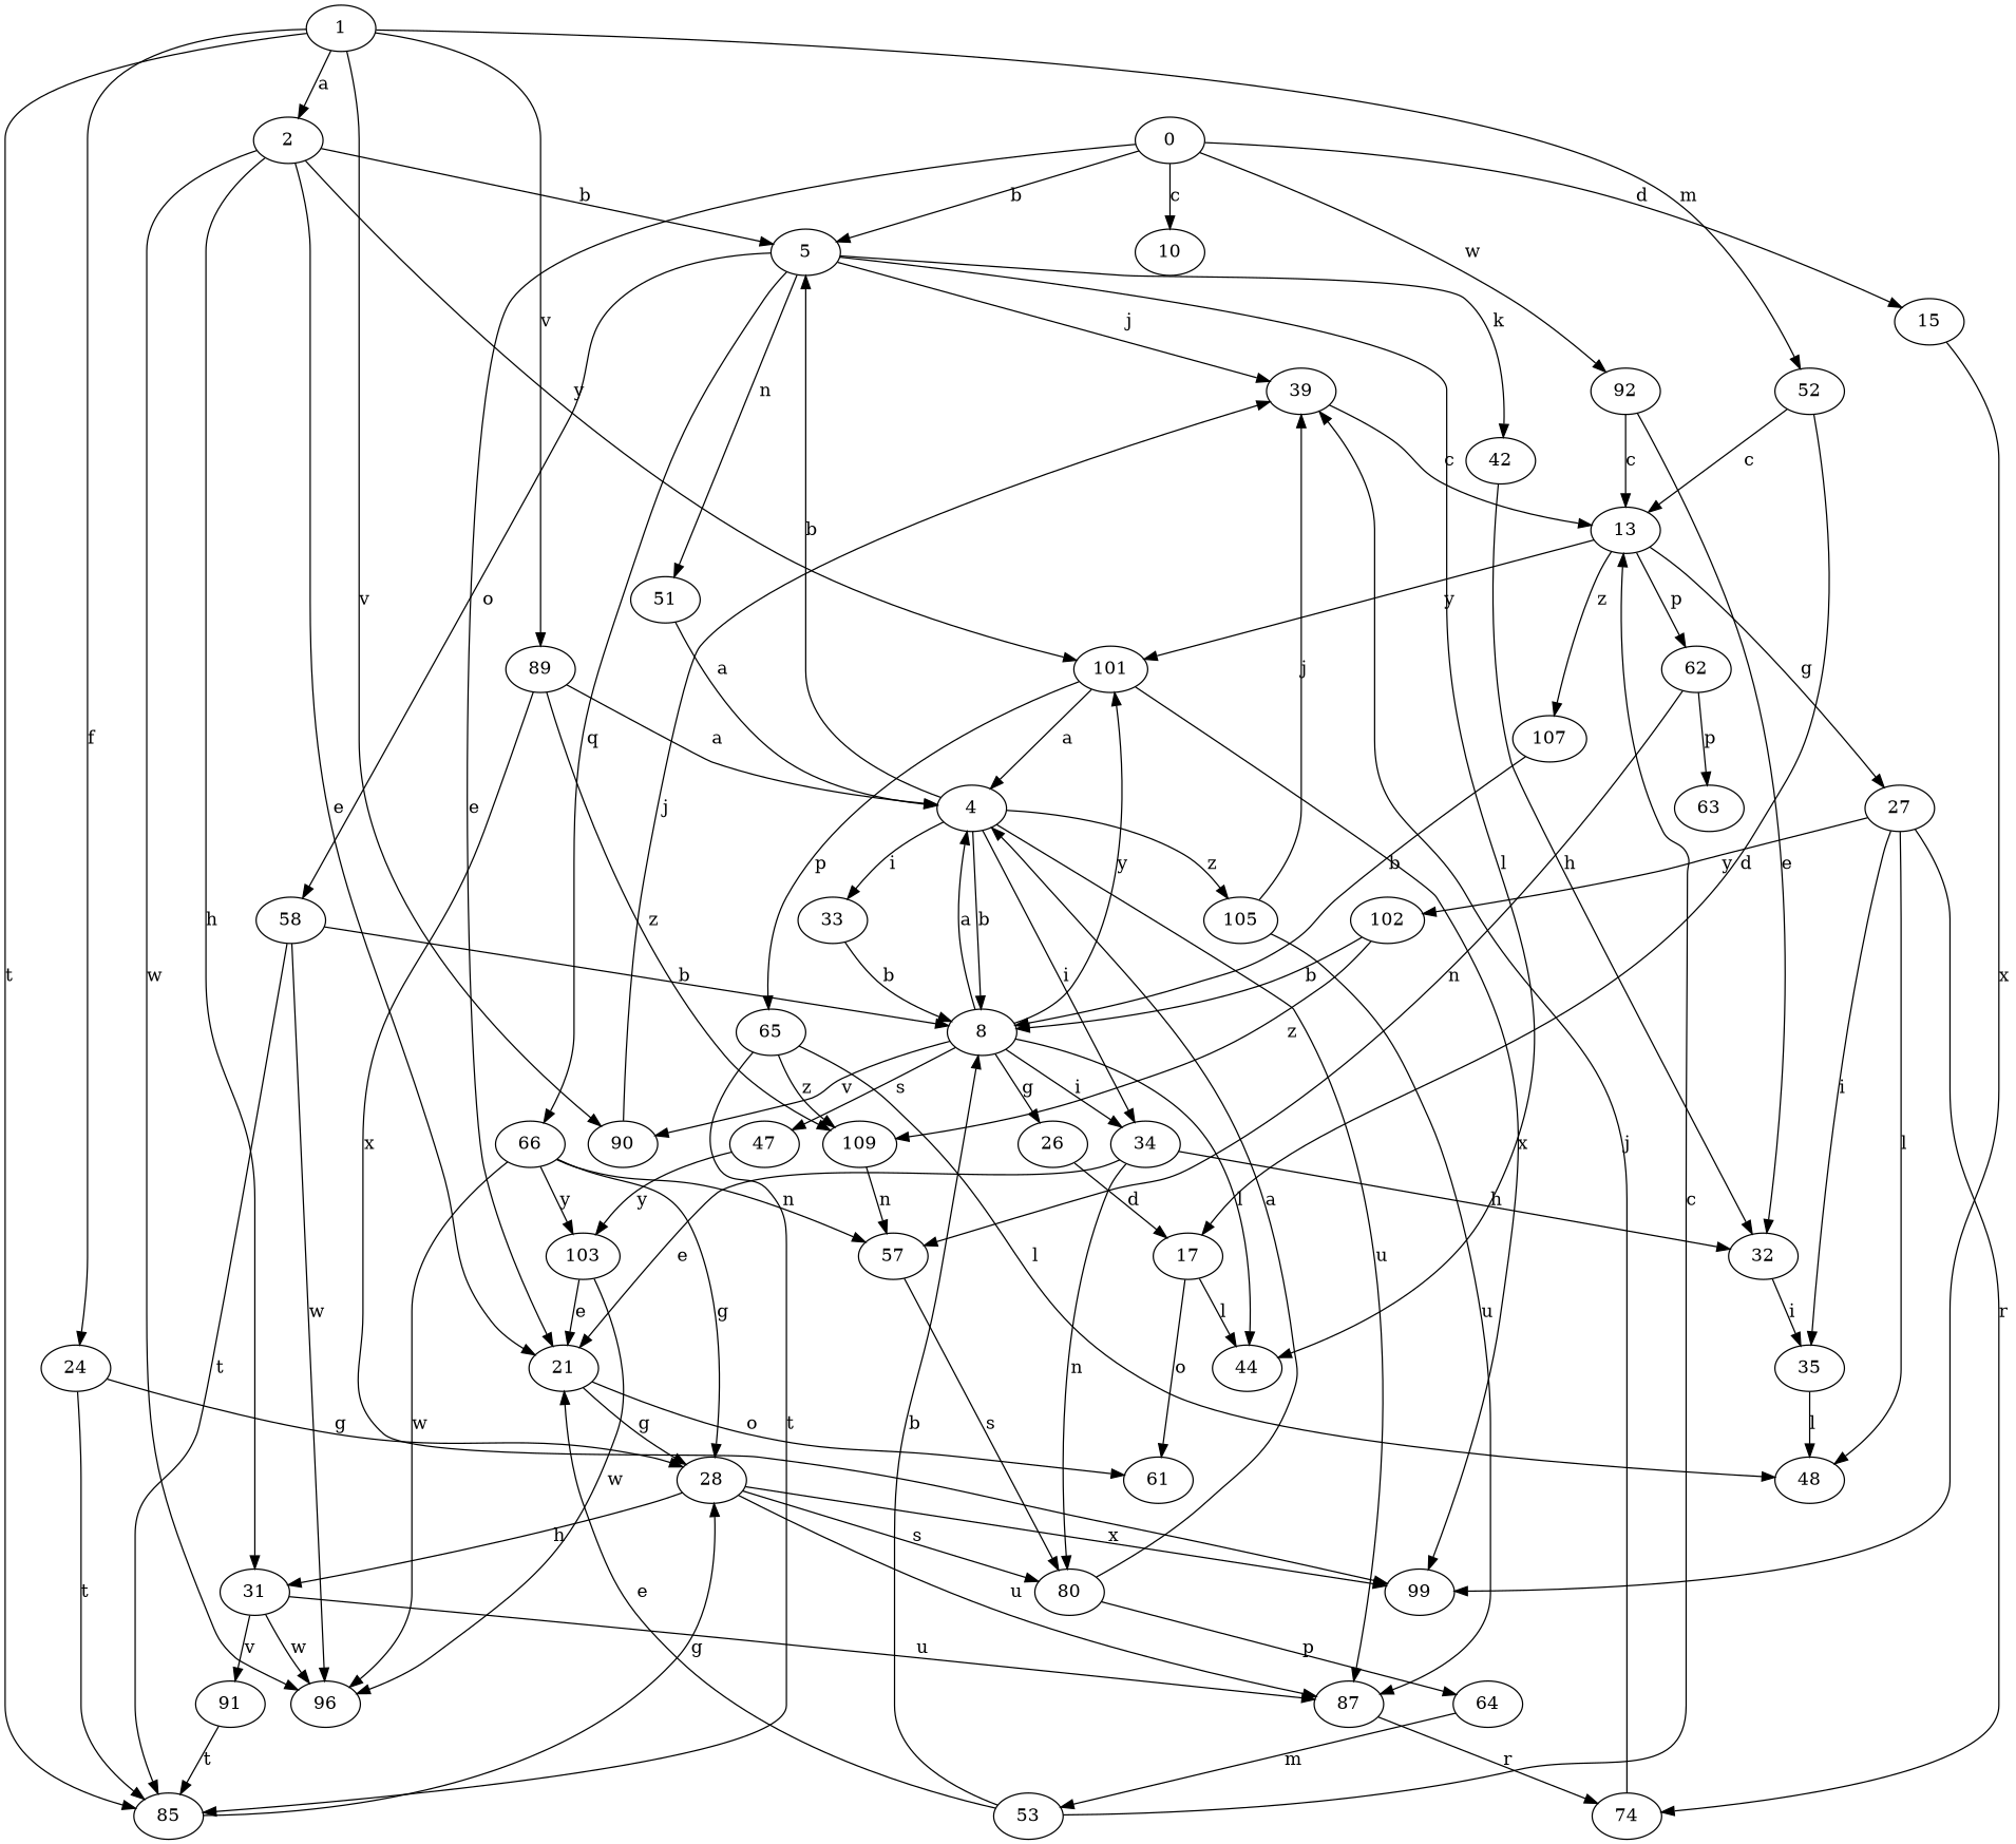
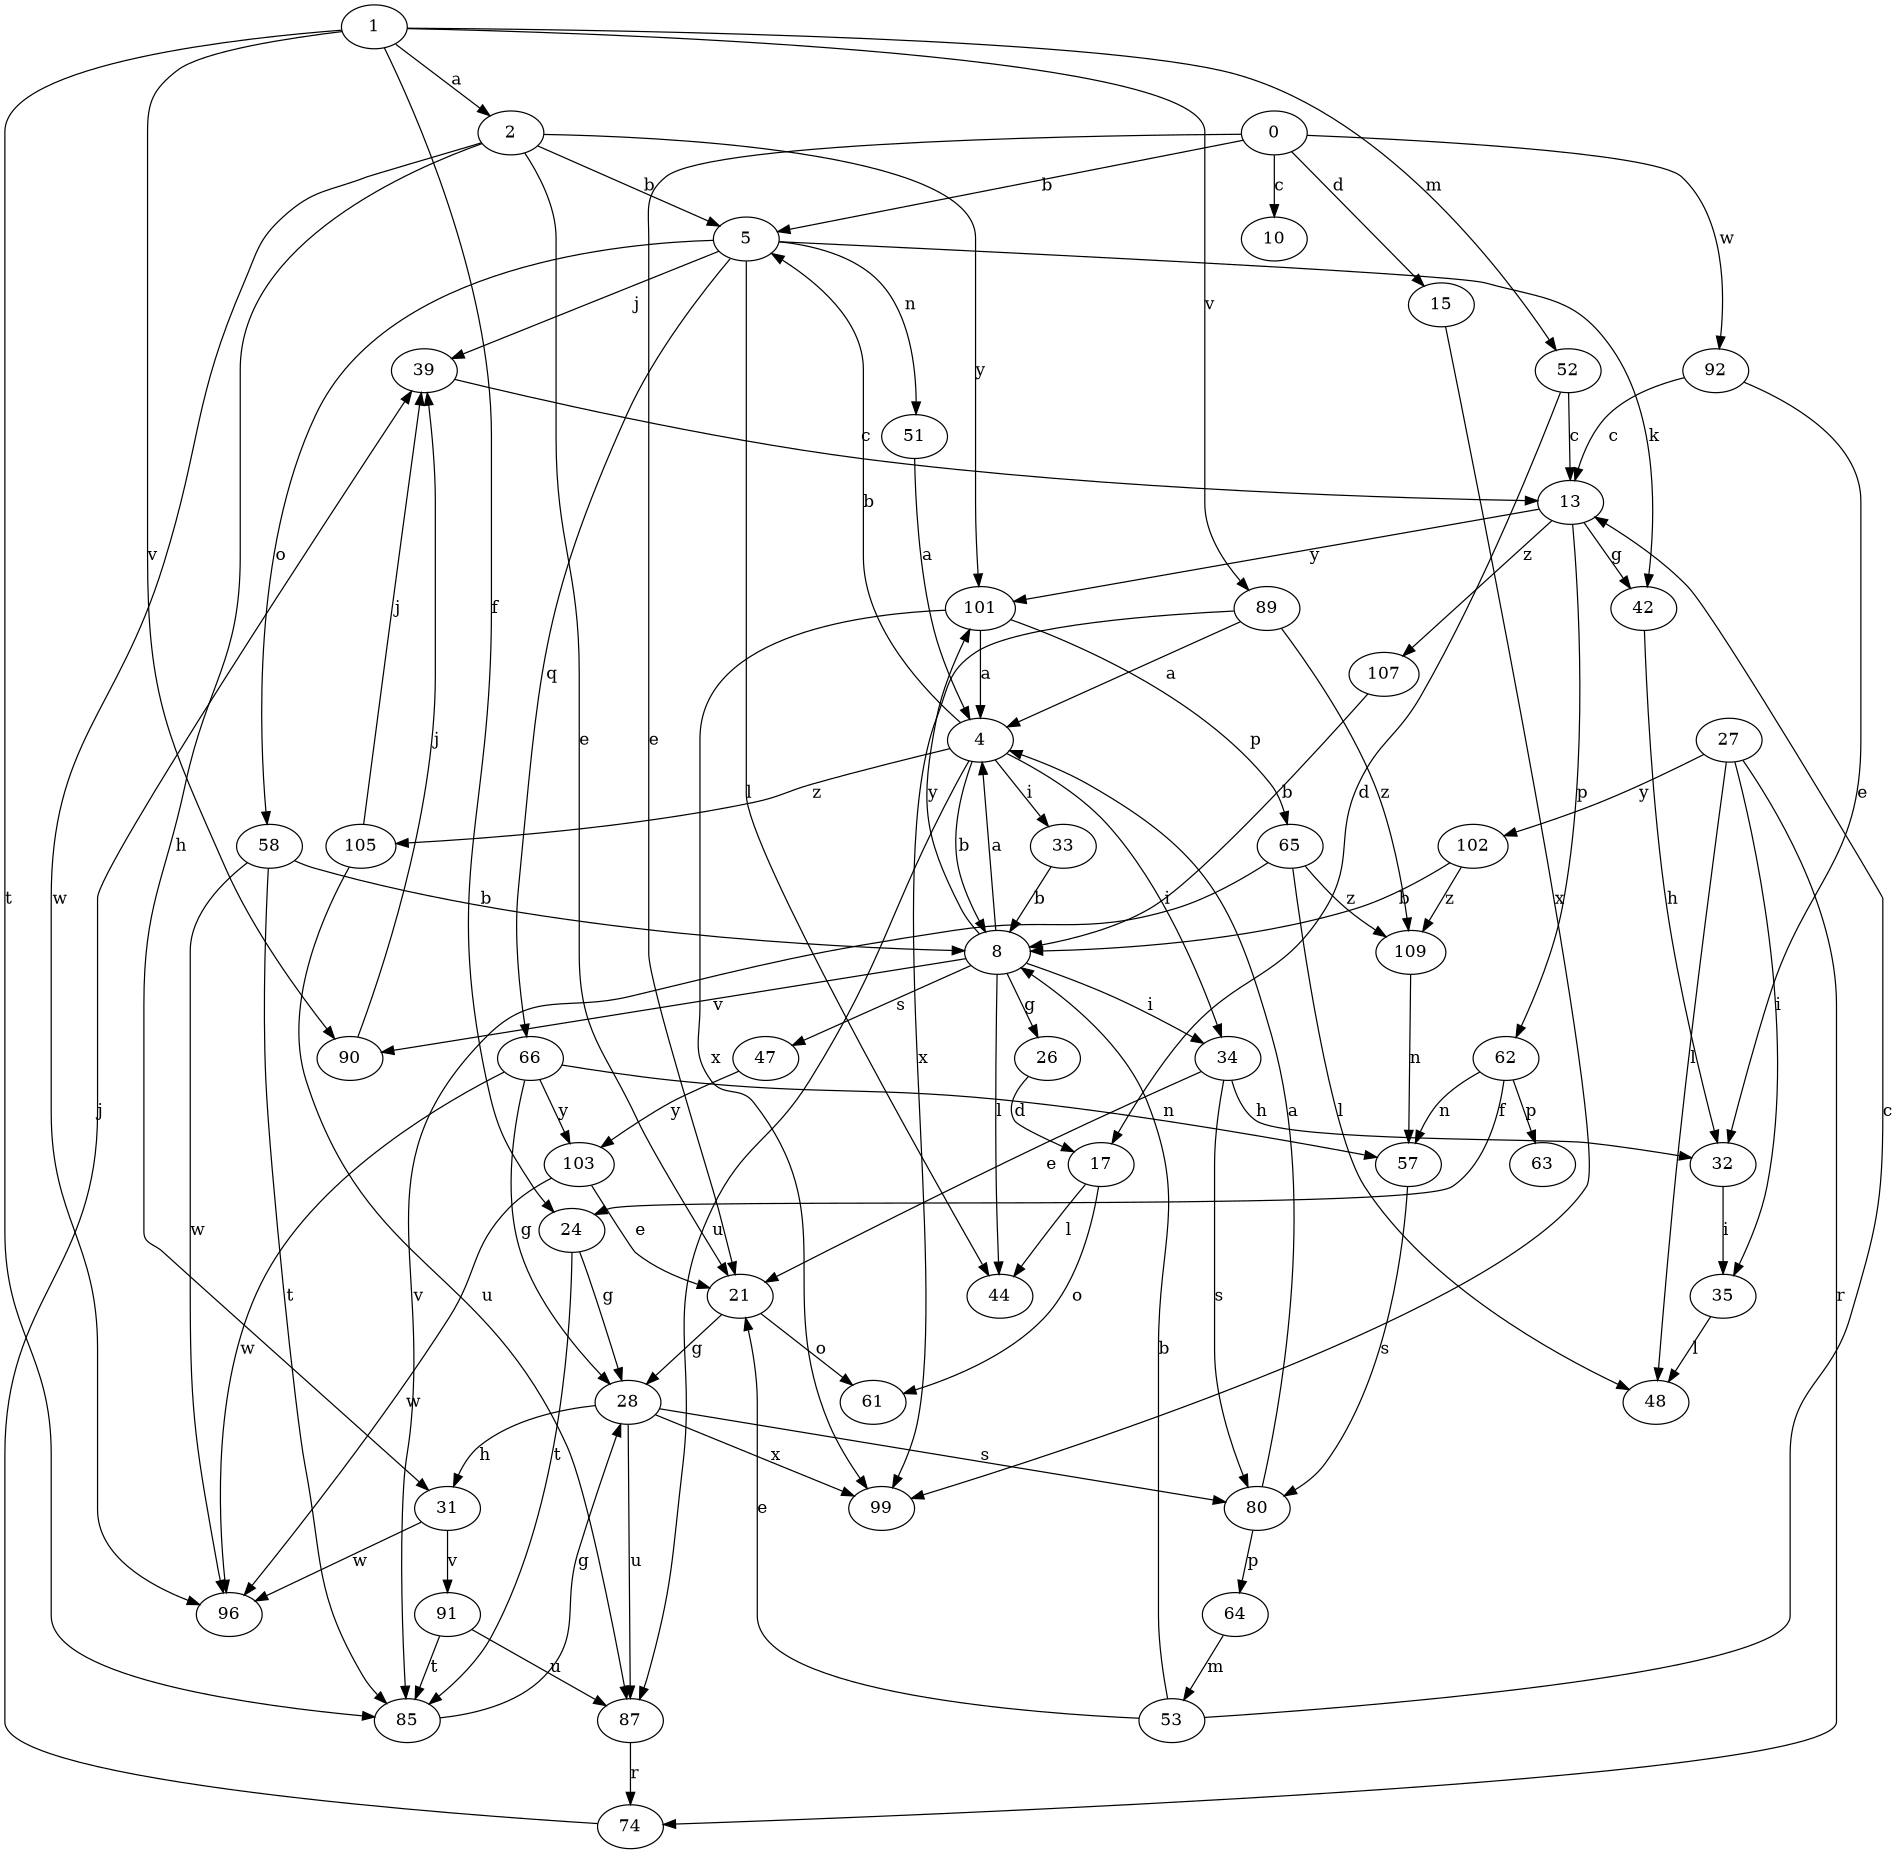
  strict digraph {
    1
    2
    24
    52
    85
    89
    90
    5
    21
    96
    101
    31
    28
    13
    17
    4
    99
    109
    39
    42
    44
    n22 [label=51]
    58
    66
    61
    65
    8
    33
    34
    87
    105
    26
    n33 [label=47]
    80
    32
    74
    57
    103
    91
    27
    62
    107
    35
    48
    102
    63
    15
    64
    53
    92
    0
    10
    1 -> 2 [label=a]
    1 -> 24 [label=f]
    1 -> 52 [label=m]
    1 -> 85 [label=t]
    1 -> 89 [label=v]
    1 -> 90 [label=v]
    2 -> 5 [label=b]
    2 -> 21 [label=e]
    2 -> 96 [label=w]
    2 -> 101 [label=y]
    2 -> 31 [label=h]
    24 -> 85 [label=t]
    24 -> 28 [label=g]
    52 -> 13 [label=c]
    52 -> 17 [label=d]
    85 -> 28 [label=g]
    89 -> 4 [label=a]
    89 -> 99 [label=x]
    89 -> 109 [label=z]
    90 -> 39 [label=j]
    5 -> 39 [label=j]
    5 -> 42 [label=k]
    5 -> 44 [label=l]
    5 -> n22 [label=n]
    5 -> 58 [label=o]
    5 -> 66 [label=q]
    21 -> 28 [label=g]
    21 -> 61 [label=o]
    101 -> 4 [label=a]
    101 -> 99 [label=x]
    101 -> 65 [label=p]
    31 -> 96 [label=w]
-   31 -> 87 [label=u]
+   91 -> 87 [label=u]
    31 -> 91 [label=v]
    28 -> 31 [label=h]
    28 -> 99 [label=x]
    28 -> 87 [label=u]
    28 -> 80 [label=s]
    13 -> 101 [label=y]
-   13 -> 27 [label=g]
+   13 -> 42 [label=g]
    13 -> 62 [label=p]
    13 -> 107 [label=z]
    17 -> 44 [label=l]
    17 -> 61 [label=o]
    4 -> 5 [label=b]
    4 -> 8 [label=b]
    4 -> 33 [label=i]
    4 -> 34 [label=i]
    4 -> 87 [label=u]
    4 -> 105 [label=z]
    109 -> 57 [label=n]
    39 -> 13 [label=c]
    42 -> 32 [label=h]
    n22 -> 4 [label=a]
    58 -> 85 [label=t]
    58 -> 96 [label=w]
    58 -> 8 [label=b]
    66 -> 96 [label=w]
    66 -> 28 [label=g]
    66 -> 57 [label=n]
    66 -> 103 [label=y]
-   65 -> 85 [label=t]
+   65 -> 85 [label=v]
    65 -> 109 [label=z]
    65 -> 48 [label=l]
    8 -> 90 [label=v]
    8 -> 101 [label=y]
    8 -> 4 [label=a]
    8 -> 44 [label=l]
    8 -> 34 [label=i]
    8 -> 26 [label=g]
    8 -> n33 [label=s]
    33 -> 8 [label=b]
    34 -> 21 [label=e]
-   34 -> 80 [label=n]
+   34 -> 80 [label=s]
    34 -> 32 [label=h]
    87 -> 74 [label=r]
    105 -> 39 [label=j]
    105 -> 87 [label=u]
    26 -> 17 [label=d]
    n33 -> 103 [label=y]
    80 -> 4 [label=a]
    80 -> 64 [label=p]
    32 -> 35 [label=i]
    74 -> 39 [label=j]
    57 -> 80 [label=s]
    103 -> 21 [label=e]
    103 -> 96 [label=w]
    91 -> 85 [label=t]
    27 -> 74 [label=r]
    27 -> 35 [label=i]
    27 -> 48 [label=l]
    27 -> 102 [label=y]
+   62 -> 24 [label=f]
    62 -> 57 [label=n]
    62 -> 63 [label=p]
    107 -> 8 [label=b]
    35 -> 48 [label=l]
    102 -> 109 [label=z]
    102 -> 8 [label=b]
    15 -> 99 [label=x]
    64 -> 53 [label=m]
    53 -> 21 [label=e]
    53 -> 13 [label=c]
    53 -> 8 [label=b]
    92 -> 13 [label=c]
    92 -> 32 [label=e]
    0 -> 5 [label=b]
    0 -> 21 [label=e]
    0 -> 15 [label=d]
    0 -> 92 [label=w]
    0 -> 10 [label=c]
  }
